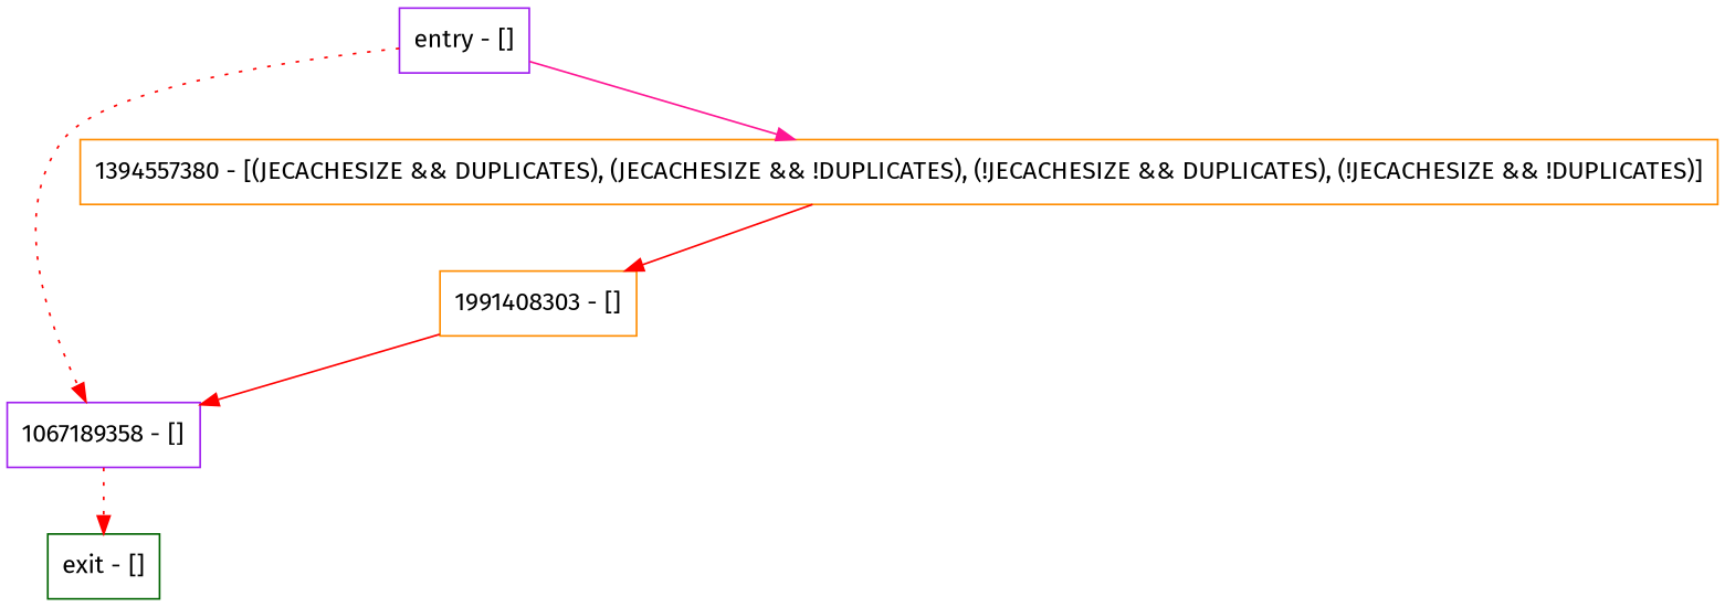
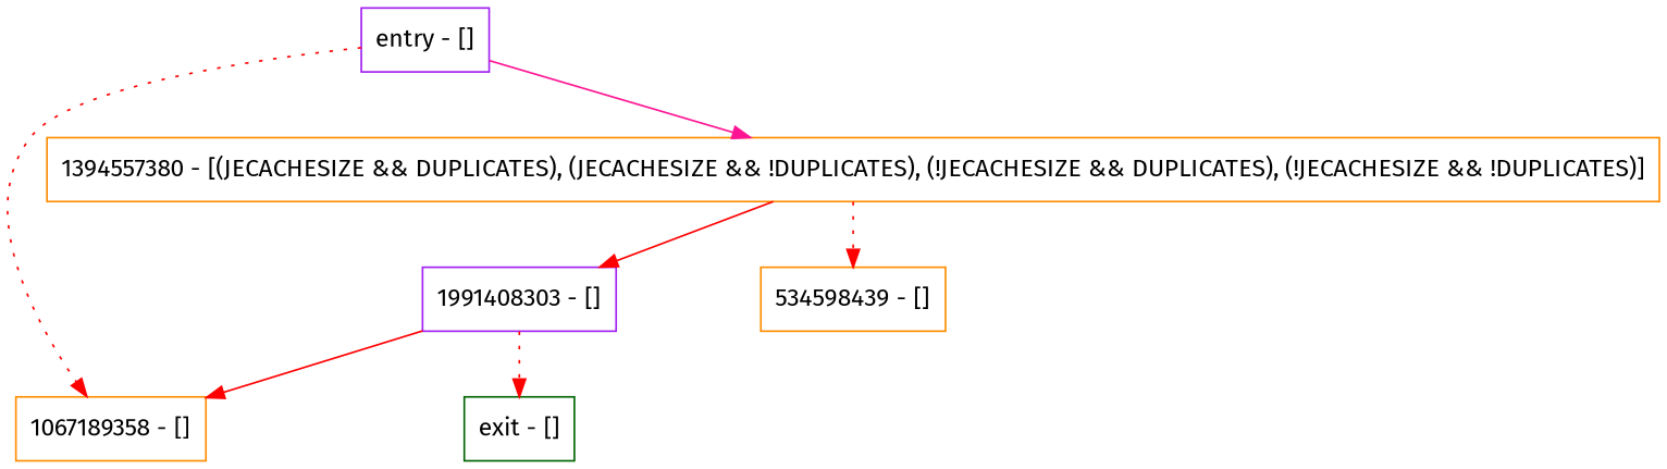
  digraph {
    fontname="Fira Sans"
    node [color=darkorange fontname="Fira Sans" shape=record]
    edge [color=red fontname="Fira Sans" style=solid]
-   n1 [label="1991408303 - []"]
-   n2 [color=purple label="1067189358 - []"]
+   n1 [color=purple label="1991408303 - []"]
+   n2 [label="1067189358 - []"]
    n3 [color=darkgreen label="exit - []"]
    n4 [color=purple label="entry - []"]
    n5 [label="1394557380 - [(JECACHESIZE && DUPLICATES), (JECACHESIZE && !DUPLICATES), (!JECACHESIZE && DUPLICATES), (!JECACHESIZE && !DUPLICATES)]"]
+   n6 [label="534598439 - []"]
    n1 -> n2
-   n2 -> n3 [style=dotted]
+   n1 -> n3 [style=dotted]
    n4 -> n2 [style=dotted]
    n4 -> n5 [color=deeppink]
    n5 -> n1
+   n5 -> n6 [style=dotted]
  }
